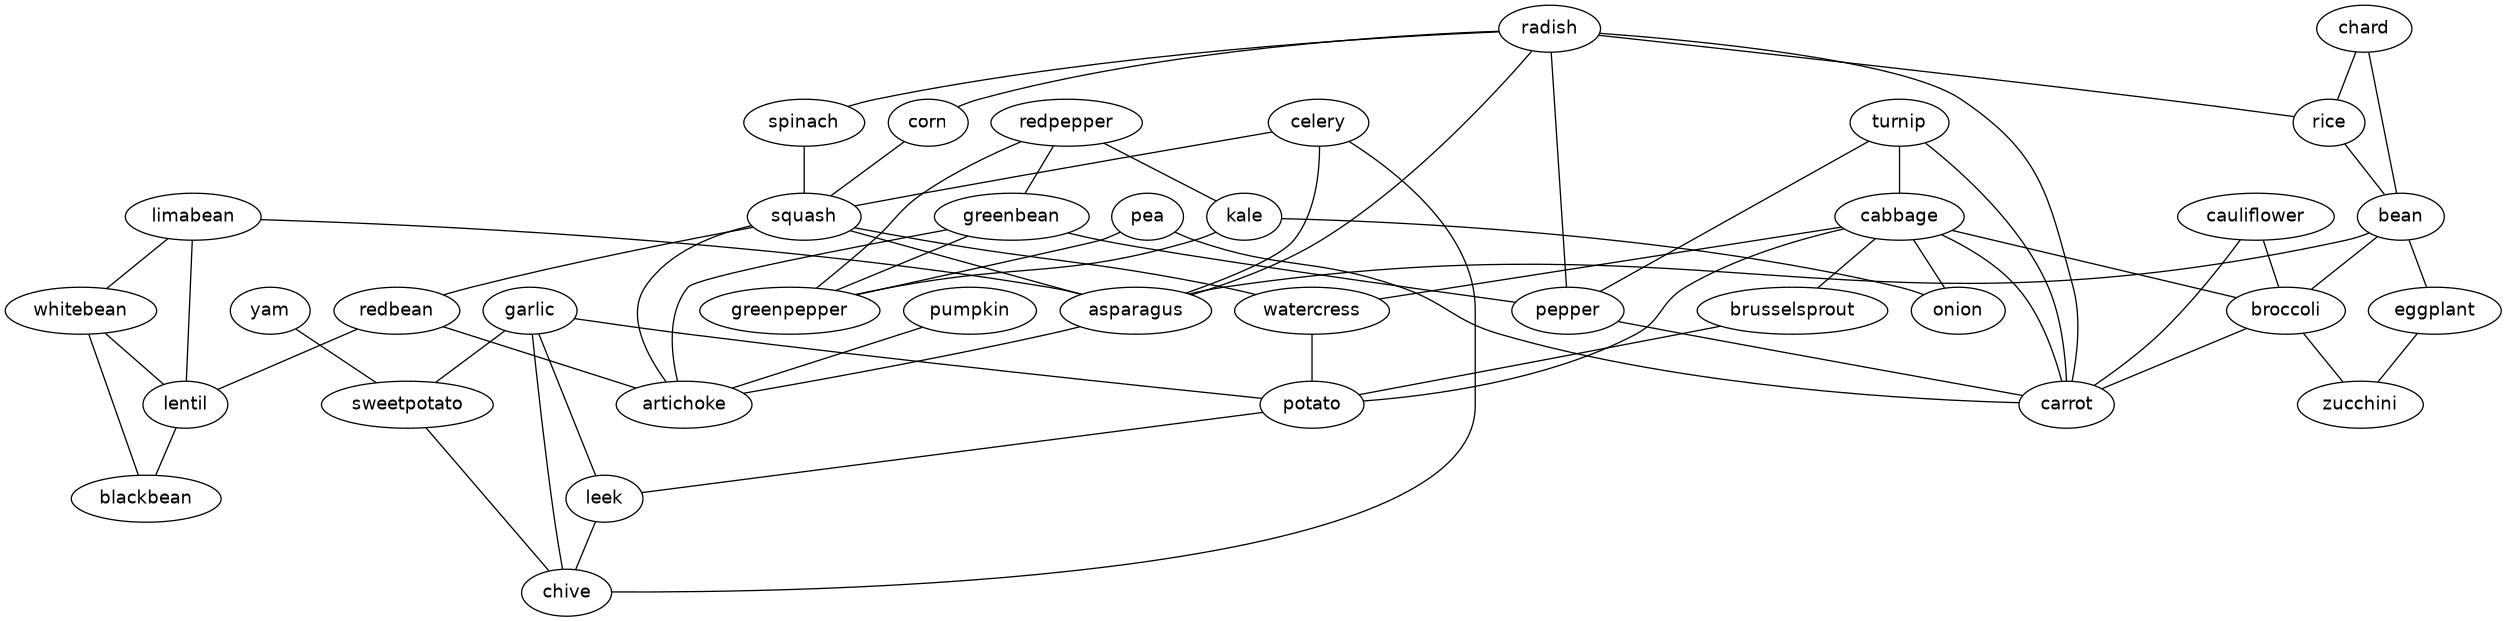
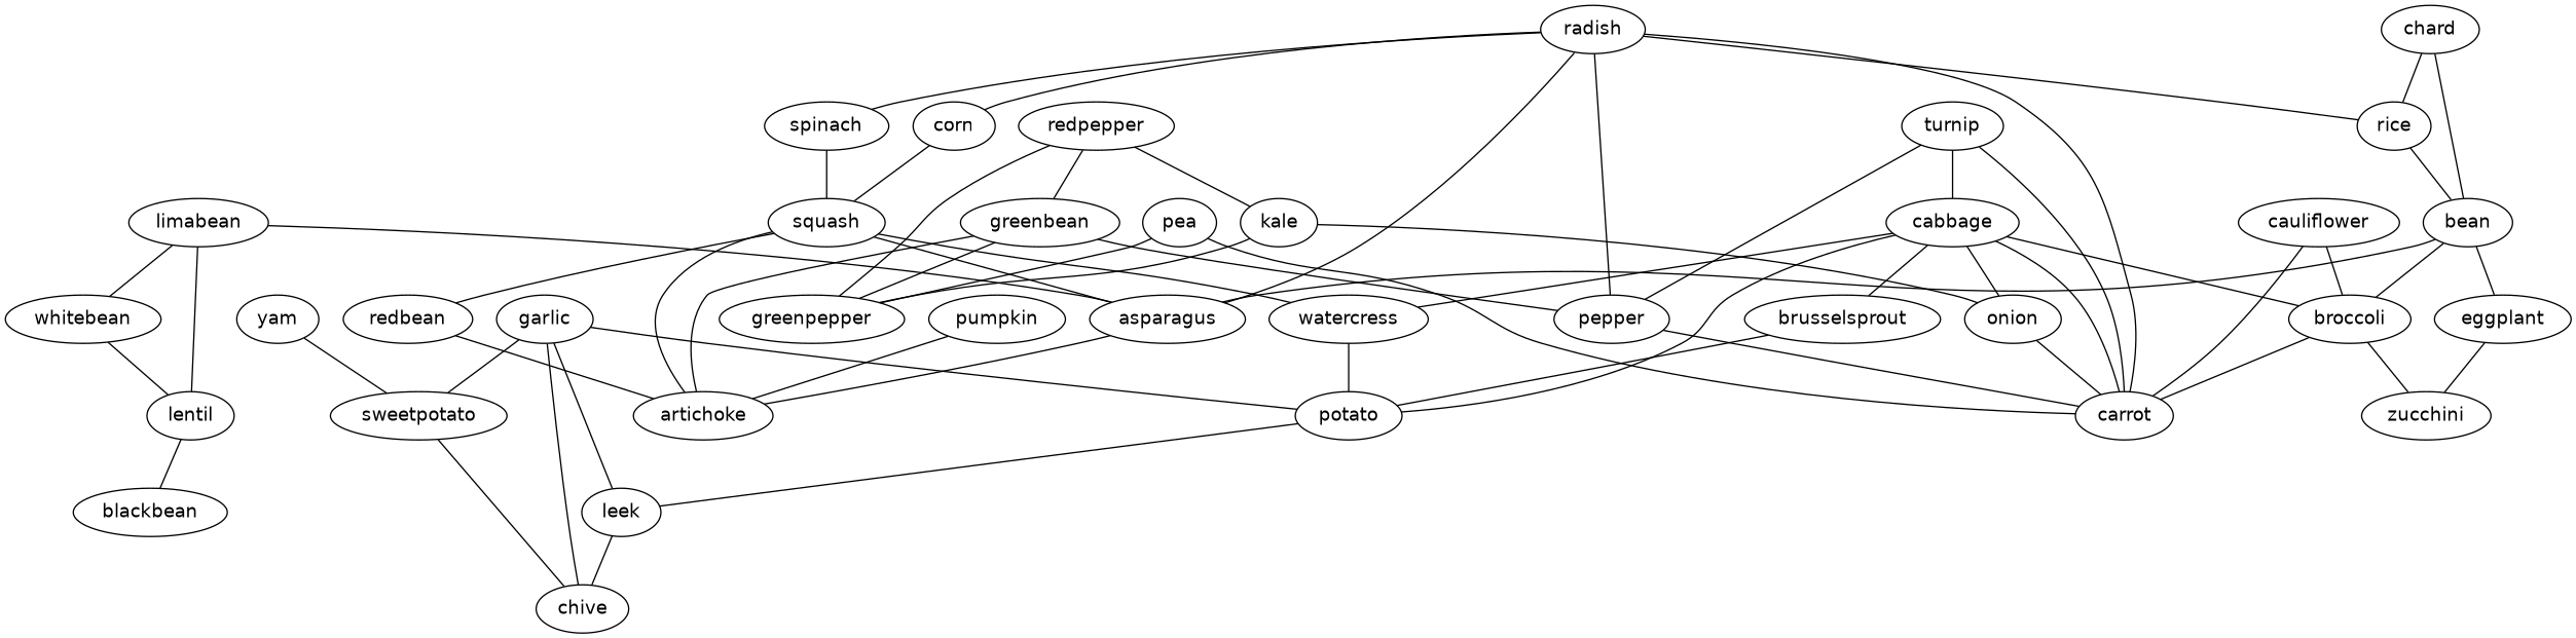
  strict graph {
    fontname="DejaVu Sans"
    node [fontname="DejaVu Sans"]
    edge [fontname="DejaVu Sans" weight=1]
    kale
    greenpepper
    onion
    pumpkin
    artichoke
    redpepper
    greenbean
    pepper
    carrot
    radish
    spinach
    rice
    corn
    asparagus
    squash
    bean
    redbean
    watercress
    broccoli
    eggplant
    chard
    yam
    sweetpotato
    chive
    turnip
    cabbage
    potato
    brusselsprout
    pea
    limabean
    whitebean
    lentil
    blackbean
-   celery
    cauliflower
    zucchini
    garlic
    leek
    kale -- greenpepper
    kale -- onion
+   onion -- carrot
    pumpkin -- artichoke
    redpepper -- kale
    redpepper -- greenpepper
    redpepper -- greenbean
    greenbean -- greenpepper
    greenbean -- artichoke
    greenbean -- pepper
    pepper -- carrot
    radish -- pepper
    radish -- carrot
    radish -- spinach
    radish -- rice
    radish -- corn
    radish -- asparagus
    spinach -- squash
    rice -- bean
    corn -- squash
    asparagus -- artichoke
    squash -- artichoke
    squash -- asparagus
    squash -- redbean
    squash -- watercress
    bean -- asparagus
    bean -- broccoli
    bean -- eggplant
    redbean -- artichoke
-   redbean -- lentil
    watercress -- potato
    broccoli -- carrot
    broccoli -- zucchini
    eggplant -- zucchini
    chard -- rice
    chard -- bean
    yam -- sweetpotato
    sweetpotato -- chive
    turnip -- pepper
    turnip -- carrot
    turnip -- cabbage
    cabbage -- onion
    cabbage -- carrot
    cabbage -- watercress
    cabbage -- broccoli
    cabbage -- potato
    cabbage -- brusselsprout
    potato -- leek
    brusselsprout -- potato
    pea -- greenpepper
    pea -- carrot
    limabean -- asparagus
    limabean -- whitebean
    limabean -- lentil
    whitebean -- lentil
-   whitebean -- blackbean
    lentil -- blackbean
-   celery -- asparagus
-   celery -- squash
-   celery -- chive
    cauliflower -- carrot
    cauliflower -- broccoli
    garlic -- sweetpotato
    garlic -- chive
    garlic -- potato
    garlic -- leek
    leek -- chive
  }
